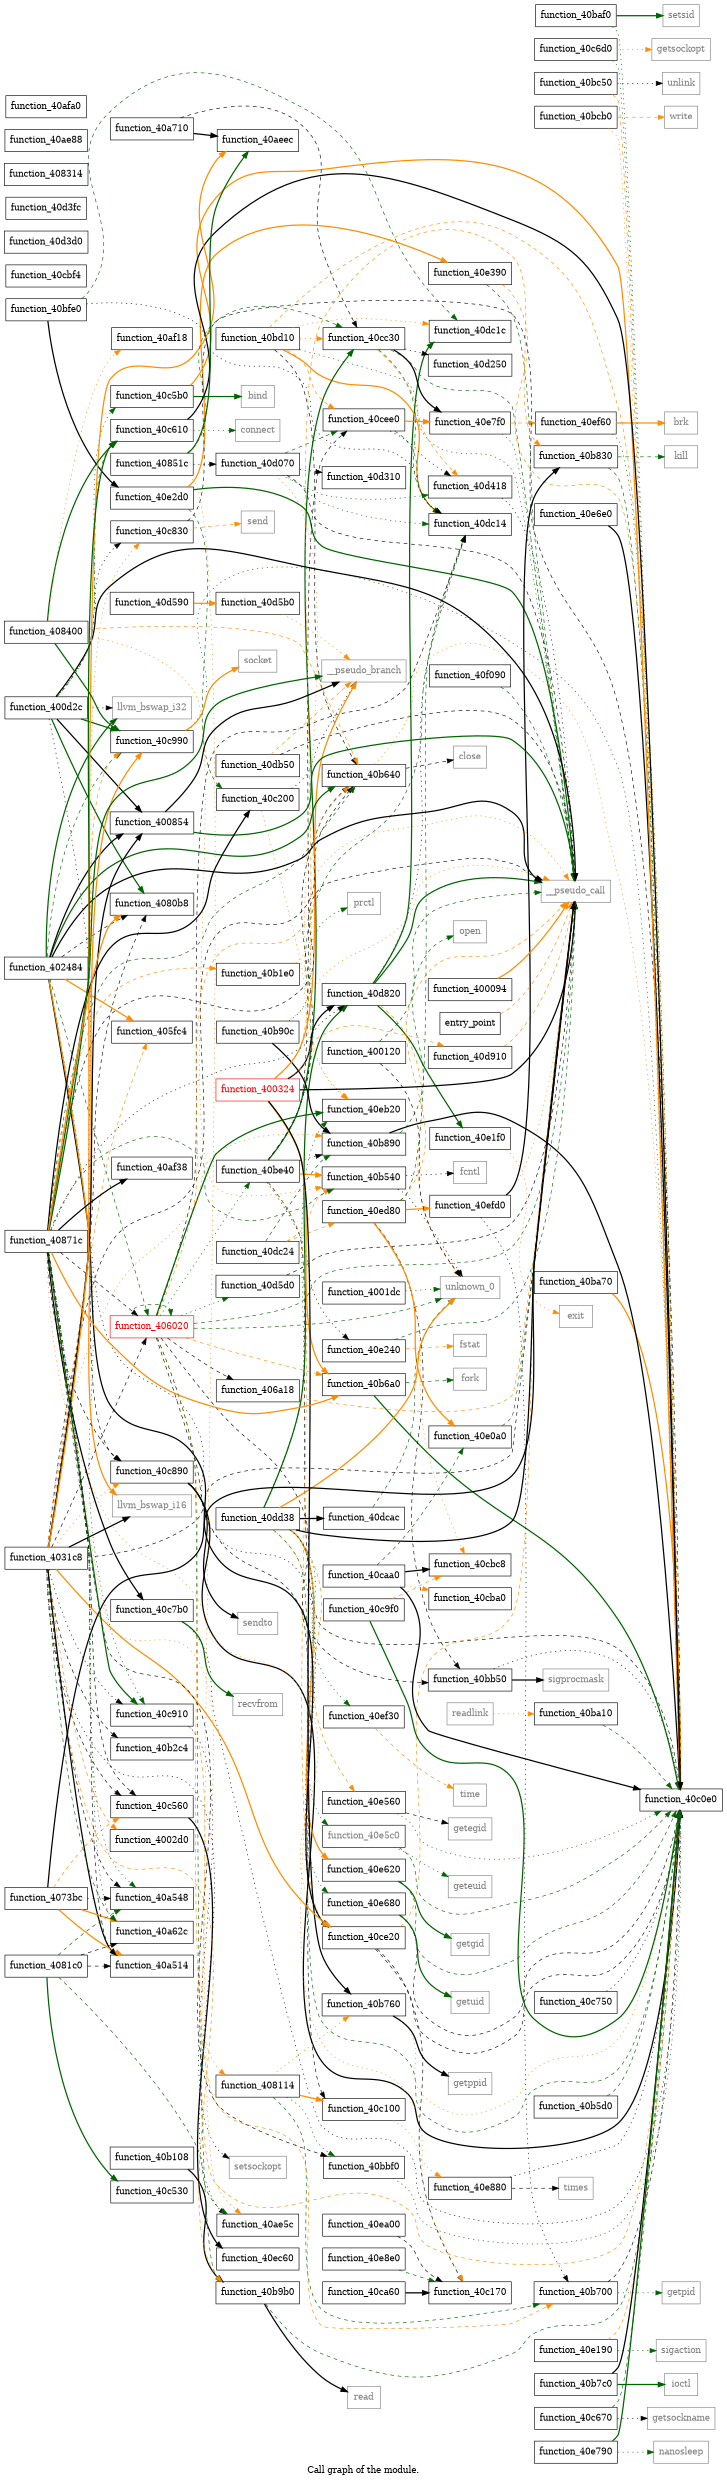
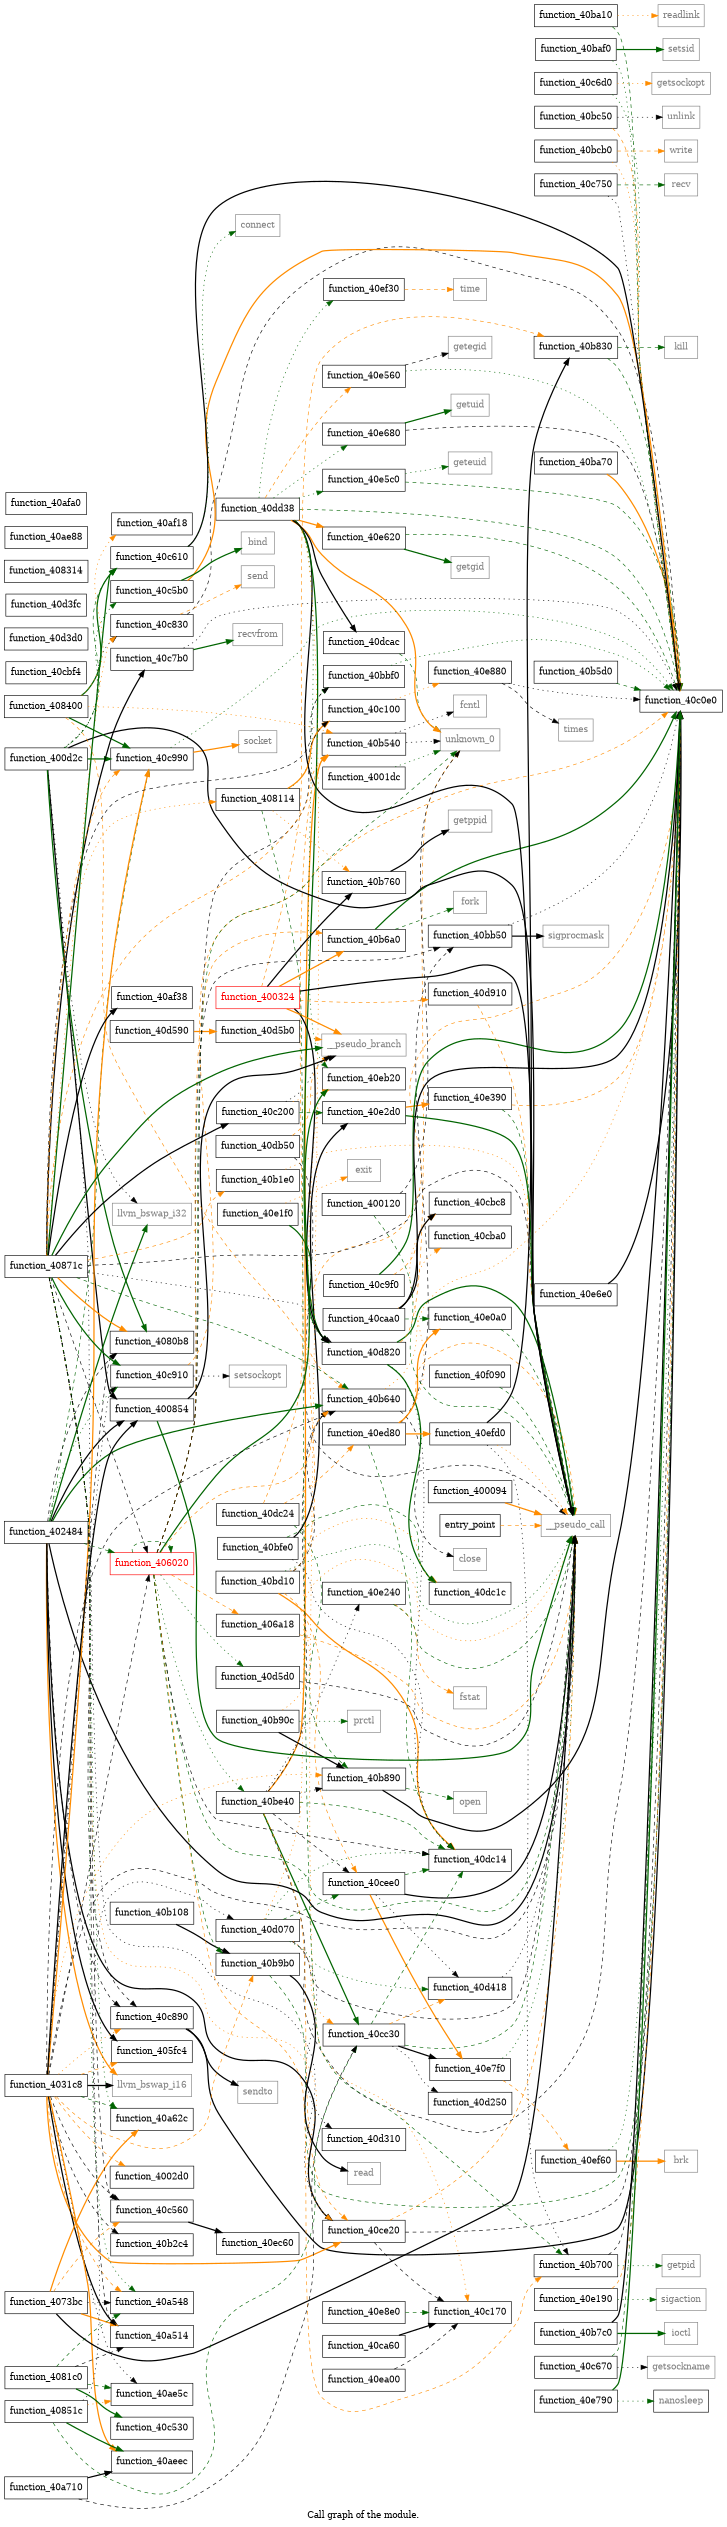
  digraph {
    label="Call graph of the module."
    rankdir=LR
    node [shape=record]
    edge [color=black style=dashed]
    n1 [label="{function_40ba10}"]
    n2 [label="{function_40c0e0}"]
    n3 [color=gray50 fontcolor=gray50 label="{readlink}"]
    n4 [label="{function_40ba70}"]
    n5 [label="{function_40e240}"]
    n6 [color=gray50 fontcolor=gray50 label="{fstat}"]
    n7 [color=gray50 fontcolor=gray50 label="{__pseudo_call}"]
    n8 [label="{function_40e620}"]
    n9 [color=gray50 fontcolor=gray50 label="{getgid}"]
    n10 [label="{function_40e560}"]
    n11 [color=gray50 fontcolor=gray50 label="{getegid}"]
    n12 [label="{function_40b1e0}"]
    n13 [label="{function_40b2c4}"]
    n14 [label="{function_40baf0}"]
    n15 [color=gray50 fontcolor=gray50 label="{setsid}"]
    n16 [label="{function_40cba0}"]
    n17 [label="{function_40d820}"]
    n18 [label="{function_40dc14}"]
    n19 [label="{function_40dc1c}"]
    n20 [label="{function_40e1f0}"]
    n21 [color=gray50 fontcolor=gray50 label="{unknown_0}"]
    n22 [label="{function_40db50}"]
    n23 [color=gray50 fontcolor=gray50 label="{__pseudo_branch}"]
    n24 [color=gray50 fontcolor=gray50 label="{exit}"]
    n25 [label="{function_40c6d0}"]
    n26 [color=gray50 fontcolor=gray50 label="{getsockopt}"]
    n27 [label="{function_40bb50}"]
    n28 [color=gray50 fontcolor=gray50 label="{sigprocmask}"]
    n29 [label="{function_40b540}"]
    n30 [color=gray50 fontcolor=gray50 label="{fcntl}"]
    n31 [label="{function_40cbc8}"]
    n32 [label="{function_40bbf0}"]
    n33 [color=gray50 fontcolor=gray50 label="{time}"]
    n34 [label="{function_40bc50}"]
    n35 [color=gray50 fontcolor=gray50 label="{unlink}"]
    n36 [label="{function_40bcb0}"]
    n37 [color=gray50 fontcolor=gray50 label="{write}"]
    n38 [label="{function_40bd10}"]
    n39 [label="{function_40b640}"]
    n40 [label="{function_40cee0}"]
    n41 [color=gray50 fontcolor=gray50 label="{close}"]
    n42 [label="{function_40d418}"]
    n43 [label="{function_40e7f0}"]
    n44 [label="{function_40cbf4}"]
    n45 [label="{function_40d910}"]
    n46 [label="{function_40c750}"]
+   n47 [color=gray50 fontcolor=gray50 label="{recv}"]
    n48 [label="{function_40e2d0}"]
    n49 [label="{function_40c200}"]
    n50 [label="{function_40e390}"]
    n51 [label="{function_40eb20}"]
    n52 [label="{function_40b5d0}"]
    n53 [label="{function_40cc30}"]
    n54 [label="{function_40d250}"]
    n55 [label="{function_40ef60}"]
    n56 [label="{function_40be40}"]
    n57 [label="{function_40ce20}"]
    n58 [label="{function_40b890}"]
    n59 [label="{function_40c170}"]
    n60 [color=gray50 fontcolor=gray50 label="{open}"]
    n61 [label="{function_40bfe0}"]
    n62 [label="{function_40d070}"]
    n63 [label="{function_40d310}"]
    n64 [label="{function_40b6a0}"]
    n65 [color=gray50 fontcolor=gray50 label="{fork}"]
    n66 [label="{function_40b700}"]
    n67 [color=gray50 fontcolor=gray50 label="{getpid}"]
    n68 [label="{function_40b760}"]
    n69 [color=gray50 fontcolor=gray50 label="{getppid}"]
    n70 [label="{function_40c100}"]
    n71 [label="{function_40e880}"]
    n72 [color=gray50 fontcolor=gray50 label="{times}"]
    n73 [label="{function_40d3d0}"]
    n74 [label="{function_40c7b0}"]
    n75 [color=gray50 fontcolor=gray50 label="{recvfrom}"]
    n76 [label="{function_40b108}"]
    n77 [label="{function_40b9b0}"]
    n78 [color=gray50 fontcolor=gray50 label="{read}"]
    n79 [label="{function_40e680}"]
    n80 [color=gray50 fontcolor=gray50 label="{getuid}"]
    n81 [label="{function_40dc24}"]
    n82 [label="{function_40ed80}"]
    n83 [label="{function_40e0a0}"]
    n84 [label="{function_40efd0}"]
    n85 [label="{function_40c830}"]
    n86 [color=gray50 fontcolor=gray50 label="{send}"]
    n87 [label="{function_40dcac}"]
    n88 [label="{function_40e6e0}"]
    n89 [label="{function_40c890}"]
    n90 [color=gray50 fontcolor=gray50 label="{sendto}"]
    n91 [label="{function_40dd38}"]
-   n92 [label="{function_40e5c0}" fontcolor=gray50]
+   n92 [label="{function_40e5c0}"]
    n93 [label="{function_40ef30}"]
    n94 [color=gray50 fontcolor=gray50 label="{geteuid}"]
    n95 [label="{function_40c910}"]
    n96 [color=gray50 fontcolor=gray50 label="{setsockopt}"]
    n97 [label="{function_40c990}"]
    n98 [color=gray50 fontcolor=gray50 label="{socket}"]
    n99 [label="{function_40e190}"]
    n100 [color=gray50 fontcolor=gray50 label="{sigaction}"]
    n101 [label="{function_40c9f0}"]
    n102 [label="{function_40ca60}"]
    n103 [label="{function_40d3fc}"]
    n104 [label="{function_40b7c0}"]
    n105 [color=gray50 fontcolor=gray50 label="{ioctl}"]
    n106 [label="{function_40c530}"]
    n107 [label="{function_40c560}"]
    n108 [label="{function_40ec60}"]
    n109 [label="{function_40b830}"]
    n110 [color=gray50 fontcolor=gray50 label="{kill}"]
    n111 [label="{function_40caa0}"]
    n112 [label="{function_40c5b0}"]
    n113 [color=gray50 fontcolor=gray50 label="{bind}"]
    n114 [label="{function_40d590}"]
    n115 [label="{function_40d5b0}"]
    n116 [label="{function_40c610}"]
    n117 [color=gray50 fontcolor=gray50 label="{connect}"]
    n118 [label="{function_40b90c}"]
    n119 [color=gray50 fontcolor=gray50 label="{prctl}"]
    n120 [label="{function_40c670}"]
    n121 [color=gray50 fontcolor=gray50 label="{getsockname}"]
    n122 [label="{function_40ea00}"]
    n123 [color=gray50 fontcolor=gray50 label="{brk}"]
    n124 [label="{function_40e8e0}"]
    n125 [label="{function_40e790}"]
-   n126 [color=gray50 fontcolor=gray50 label="{nanosleep}"]
+   n126 [color=black fontcolor=gray50 label="{nanosleep}"]
    n127 [color=gray50 fontcolor=gray50 label="{llvm_bswap_i32}"]
    n128 [color=gray50 fontcolor=gray50 label="{llvm_bswap_i16}"]
    n129 [label="{function_40f090}"]
    n130 [label="{function_40d5d0}"]
    n131 [label="{function_400094}"]
    n132 [label="{function_400120}"]
    n133 [label="{function_4001dc}"]
    n134 [label="{entry_point}"]
    n135 [label="{function_4002d0}"]
    n136 [color=red fontcolor=red label="{function_400324}"]
    n137 [label="{function_400854}"]
    n138 [label="{function_408114}"]
    n139 [label="{function_400d2c}"]
    n140 [label="{function_4080b8}"]
    n141 [label="{function_402484}"]
    n142 [label="{function_405fc4}"]
    n143 [color=red fontcolor=red label="{function_406020}"]
    n144 [label="{function_406a18}"]
    n145 [label="{function_4031c8}"]
    n146 [label="{function_40a514}"]
    n147 [label="{function_40a548}"]
    n148 [label="{function_40a62c}"]
    n149 [label="{function_40ae5c}"]
    n150 [label="{function_40aeec}"]
    n151 [label="{function_4073bc}"]
    n152 [label="{function_4081c0}"]
    n153 [label="{function_408314}"]
    n154 [label="{function_408400}"]
    n155 [label="{function_40af18}"]
    n156 [label="{function_40851c}"]
    n157 [label="{function_40871c}"]
    n158 [label="{function_40af38}"]
    n159 [label="{function_40a710}"]
    n160 [label="{function_40ae88}"]
    n161 [label="{function_40afa0}"]
    n1 -> n2 [color=darkgreen]
-   n3 -> n1 [color=darkorange style=dotted]
+   n1 -> n3 [color=darkorange style=dotted]
    n4 -> n2 [color=darkorange style=bold]
    n5 -> n6 [color=darkorange]
    n5 -> n7 [color=darkgreen]
    n8 -> n2 [color=darkgreen]
    n8 -> n9 [color=darkgreen style=bold]
    n10 -> n2 [color=darkgreen style=dotted]
    n10 -> n11
    n12 -> n7 [color=darkorange style=dotted]
    n14 -> n2 [color=darkgreen style=dotted]
    n14 -> n15 [color=darkgreen style=bold]
    n17 -> n7 [color=darkgreen style=bold]
    n17 -> n18 [style=dotted]
    n17 -> n19 [color=darkgreen style=bold]
-   n17 -> n20 [color=darkgreen style=bold]
+   n20 -> n17 [color=darkgreen style=bold]
    n17 -> n21 [color=darkorange]
    n20 -> n24 [color=darkorange style=dotted]
    n22 -> n7
    n22 -> n23 [color=darkorange]
    n25 -> n2 [color=darkgreen style=dotted]
    n25 -> n26 [color=darkorange style=dotted]
    n27 -> n2 [style=dotted]
    n27 -> n28 [style=bold]
    n29 -> n21 [style=dotted]
    n29 -> n30 [style=dotted]
    n32 -> n2 [color=darkgreen style=dotted]
    n34 -> n2 [color=darkorange]
    n34 -> n35 [style=dotted]
    n36 -> n2 [color=darkorange style=dotted]
    n36 -> n37 [color=darkorange]
    n38 -> n2 [color=darkorange]
    n38 -> n7 [color=darkgreen style=dotted]
    n38 -> n18 [color=darkorange style=bold]
    n38 -> n19 [color=darkorange style=dotted]
    n38 -> n39
    n38 -> n40 [color=darkorange]
    n39 -> n2 [color=darkorange style=dotted]
    n39 -> n41
+   n40 -> n7 [style=bold]
    n40 -> n18 [color=darkgreen]
    n40 -> n42 [style=dotted]
    n40 -> n43 [color=darkorange style=bold]
    n42 -> n7 [style=dotted]
    n43 -> n7 [color=darkgreen style=dotted]
    n43 -> n55 [color=darkorange]
    n45 -> n7 [color=darkorange]
    n46 -> n2 [style=dotted]
+   n46 -> n47 [color=darkgreen]
    n48 -> n7 [color=darkgreen style=bold]
-   n48 -> n49 [color=darkgreen]
+   n49 -> n48 [color=darkgreen]
    n48 -> n50 [color=darkorange style=bold]
    n49 -> n23 [style=dotted]
    n49 -> n51 [color=darkorange style=dotted]
    n50 -> n2 [color=darkorange]
    n50 -> n7 [color=darkgreen]
    n52 -> n2 [color=darkgreen]
    n53 -> n7 [color=darkgreen]
    n53 -> n18 [color=darkgreen]
    n53 -> n42 [color=darkorange]
    n53 -> n43 [style=bold]
    n53 -> n54 [style=dotted]
    n55 -> n2 [color=darkgreen style=dotted]
    n55 -> n123 [color=darkorange style=bold]
    n56 -> n2
    n56 -> n5 [style=dotted]
    n56 -> n18 [color=darkgreen]
    n56 -> n29 [color=darkorange style=bold]
    n56 -> n39
    n56 -> n40
    n56 -> n53 [color=darkgreen style=bold]
    n56 -> n57 [color=darkorange]
    n56 -> n58 [style=dotted]
    n57 -> n2
    n57 -> n7 [color=darkorange]
    n57 -> n59
    n58 -> n2 [style=bold]
    n58 -> n60 [color=darkgreen]
    n61 -> n18 [style=dotted]
    n61 -> n19 [color=darkgreen]
    n61 -> n48 [style=bold]
    n62 -> n7
    n62 -> n18 [color=darkgreen style=dotted]
    n62 -> n40 [color=darkgreen]
    n62 -> n42 [color=darkgreen style=dotted]
    n62 -> n51 [color=darkorange style=dotted]
-   n38 -> n53 [color=darkorange style=dotted]
+   n62 -> n53 [color=darkorange style=dotted]
    n62 -> n63 [style=dotted]
    n64 -> n2 [color=darkgreen style=bold]
    n64 -> n65 [color=darkgreen]
    n66 -> n2
    n66 -> n67 [color=darkgreen style=dotted]
-   n68 -> n2 [color=darkorange style=dotted]
    n68 -> n69 [style=bold]
    n70 -> n71 [color=darkorange style=dotted]
    n71 -> n2 [style=dotted]
    n71 -> n72
    n74 -> n2 [style=dotted]
    n74 -> n75 [color=darkgreen style=bold]
    n76 -> n77 [style=bold]
    n77 -> n2 [color=darkgreen]
    n77 -> n78 [style=bold]
    n79 -> n2
    n79 -> n80 [color=darkgreen style=bold]
    n81 -> n29 [color=darkorange]
    n81 -> n58 [color=darkgreen]
    n81 -> n82 [color=darkorange]
    n82 -> n7 [color=darkorange]
    n82 -> n18 [color=darkgreen]
    n82 -> n27
    n82 -> n31 [color=darkorange style=dotted]
    n82 -> n83 [color=darkorange style=bold]
    n82 -> n84 [color=darkorange style=bold]
    n83 -> n7 [color=darkgreen]
    n84 -> n7 [color=darkorange style=dotted]
    n84 -> n66 [style=dotted]
    n84 -> n109 [style=bold]
    n85 -> n2
    n85 -> n86 [color=darkorange]
    n87 -> n21 [color=darkgreen]
    n88 -> n2 [style=bold]
    n89 -> n2 [style=bold]
    n89 -> n90 [style=bold]
    n91 -> n2 [color=darkgreen]
    n91 -> n7 [style=bold]
    n91 -> n8 [color=darkorange style=bold]
    n91 -> n10 [color=darkorange]
    n91 -> n17 [color=darkgreen style=bold]
    n91 -> n21 [color=darkorange style=bold]
    n91 -> n51 [color=darkgreen style=dotted]
    n91 -> n59 [color=darkorange style=dotted]
    n91 -> n79 [color=darkgreen style=dotted]
    n91 -> n87 [style=bold]
    n91 -> n92 [color=darkgreen style=dotted]
    n91 -> n93 [color=darkgreen style=dotted]
    n92 -> n2 [color=darkgreen]
    n92 -> n94 [color=darkgreen style=dotted]
    n93 -> n33 [color=darkorange]
    n95 -> n2 [color=darkorange]
    n95 -> n96 [style=dotted]
    n97 -> n2 [color=darkgreen style=dotted]
    n97 -> n98 [color=darkorange style=bold]
    n99 -> n2 [color=darkorange]
    n99 -> n100 [color=darkgreen style=dotted]
    n101 -> n2 [color=darkgreen style=bold]
    n101 -> n31 [color=darkorange]
    n102 -> n59 [style=bold]
    n104 -> n2 [style=bold]
    n104 -> n105 [color=darkgreen style=bold]
    n107 -> n108 [style=bold]
    n109 -> n2 [color=darkgreen]
    n109 -> n110 [color=darkgreen]
    n111 -> n2 [style=bold]
    n111 -> n16 [color=darkorange style=dotted]
    n111 -> n31 [style=bold]
    n111 -> n83 [color=darkgreen]
    n112 -> n2 [color=darkorange style=bold]
    n112 -> n113 [color=darkgreen style=bold]
    n114 -> n115 [color=darkorange style=bold]
    n115 -> n23 [color=darkorange style=dotted]
    n116 -> n2 [style=bold]
    n116 -> n117 [color=darkgreen style=dotted]
    n118 -> n7 [color=darkorange style=dotted]
    n118 -> n58 [style=bold]
    n118 -> n119 [color=darkgreen style=dotted]
    n120 -> n2 [color=darkgreen]
    n120 -> n121 [style=dotted]
    n122 -> n59
    n124 -> n59 [color=darkgreen]
    n125 -> n2 [color=darkgreen style=bold]
    n125 -> n126 [color=darkgreen style=dotted]
    n129 -> n7 [color=darkgreen]
    n130 -> n7
    n131 -> n7 [color=darkorange style=bold]
    n132 -> n7 [color=darkgreen]
    n132 -> n21
    n133 -> n21 [color=darkgreen style=dotted]
    n134 -> n7 [color=darkorange]
    n136 -> n7 [style=bold]
    n136 -> n17 [style=bold]
    n136 -> n23 [color=darkorange style=bold]
    n136 -> n45 [color=darkorange]
    n136 -> n64 [color=darkorange style=bold]
    n136 -> n68 [style=bold]
    n136 -> n109 [color=darkorange]
    n137 -> n7 [color=darkgreen style=bold]
    n137 -> n23 [style=bold]
    n138 -> n32 [color=darkgreen style=dotted]
    n138 -> n66 [color=darkgreen]
    n138 -> n68 [color=darkorange style=dotted]
    n138 -> n70 [color=darkorange style=bold]
    n139 -> n7 [style=bold]
    n139 -> n57 [style=dotted]
    n139 -> n85 [style=dotted]
    n139 -> n97 [color=darkgreen style=bold]
    n139 -> n112 [color=darkgreen style=dotted]
    n139 -> n116 [color=darkgreen]
    n139 -> n127 [style=dotted]
    n139 -> n137 [style=bold]
    n139 -> n140 [color=darkgreen style=bold]
    n141 -> n7 [style=bold]
    n141 -> n39 [color=darkgreen style=bold]
    n141 -> n57 [style=bold]
    n141 -> n89
    n141 -> n95 [color=darkgreen style=dotted]
    n141 -> n97 [color=darkgreen]
    n141 -> n127 [color=darkgreen style=bold]
    n141 -> n128 [color=darkorange style=bold]
    n141 -> n137 [style=bold]
    n141 -> n140
-   n141 -> n142 [color=darkorange style=bold]
+   n141 -> n142 [style=bold]
    n141 -> n143 [color=darkgreen]
    n143 -> n7 [color=darkgreen]
    n143 -> n18
    n143 -> n21 [color=darkgreen]
    n143 -> n27
    n143 -> n39 [color=darkorange]
    n143 -> n51 [color=darkgreen style=bold]
    n143 -> n56 [color=darkgreen style=dotted]
    n143 -> n64 [color=darkorange]
    n143 -> n66 [color=darkorange]
    n143 -> n70
    n143 -> n77 [color=darkgreen]
    n143 -> n130 [color=darkgreen style=dotted]
    n143 -> n143 [color=darkgreen]
-   n143 -> n144
+   n143 -> n144 [color=darkorange]
    n144 -> n7 [color=darkorange]
    n145 -> n7
    n145 -> n13
    n145 -> n39
    n145 -> n57 [color=darkorange style=bold]
    n145 -> n58 [color=darkorange style=dotted]
    n145 -> n77 [color=darkorange]
    n145 -> n89 [color=darkorange style=dotted]
    n145 -> n95 [style=dotted]
    n145 -> n97 [color=darkorange style=bold]
    n145 -> n107
    n145 -> n128 [style=bold]
    n145 -> n135 [color=darkorange]
    n145 -> n137 [style=bold]
    n145 -> n140
    n145 -> n142 [color=darkorange]
    n145 -> n143
    n145 -> n146 [style=bold]
-   n145 -> n147
+   n145 -> n147 [color=darkorange]
    n145 -> n148 [color=darkgreen]
    n145 -> n149 [style=dotted]
    n145 -> n150 [color=darkorange style=bold]
    n151 -> n7 [style=bold]
    n151 -> n107 [color=darkorange]
    n151 -> n146 [color=darkorange style=bold]
    n151 -> n147 [style=dotted]
    n151 -> n148 [color=darkorange style=bold]
    n152 -> n106 [color=darkgreen style=bold]
    n152 -> n146
    n152 -> n147 [color=darkgreen]
-   n152 -> n148
    n152 -> n149 [color=darkgreen]
    n154 -> n29 [color=darkorange style=dotted]
    n154 -> n39 [color=darkorange]
    n154 -> n97 [color=darkgreen style=bold]
    n154 -> n116 [color=darkgreen style=bold]
    n154 -> n155 [color=darkorange style=dotted]
    n156 -> n53 [color=darkgreen]
    n156 -> n62 [style=dotted]
    n156 -> n149 [color=darkorange style=dotted]
    n156 -> n150 [color=darkgreen style=bold]
    n157 -> n7
    n157 -> n12 [color=darkorange]
    n157 -> n17 [style=dotted]
    n157 -> n23 [color=darkgreen style=bold]
-   n157 -> n29 [color=darkgreen]
+   n157 -> n29 [color=darkorange]
    n157 -> n32
    n157 -> n39 [color=darkgreen]
    n157 -> n49 [style=bold]
    n157 -> n57 [color=darkorange style=dotted]
-   n157 -> n64 [color=darkorange style=bold]
    n157 -> n74 [style=bold]
    n157 -> n85 [color=darkorange style=dotted]
    n157 -> n89
    n157 -> n95 [color=darkgreen style=bold]
    n157 -> n97 [color=darkorange]
    n157 -> n107
    n157 -> n116 [color=darkgreen style=bold]
    n157 -> n138 [color=darkorange style=dotted]
    n157 -> n140 [color=darkorange style=bold]
    n157 -> n143
    n157 -> n146
    n157 -> n147 [color=darkgreen style=dotted]
    n157 -> n148 [color=darkgreen style=dotted]
    n157 -> n158 [style=bold]
    n159 -> n53
    n159 -> n150 [style=bold]
  }
